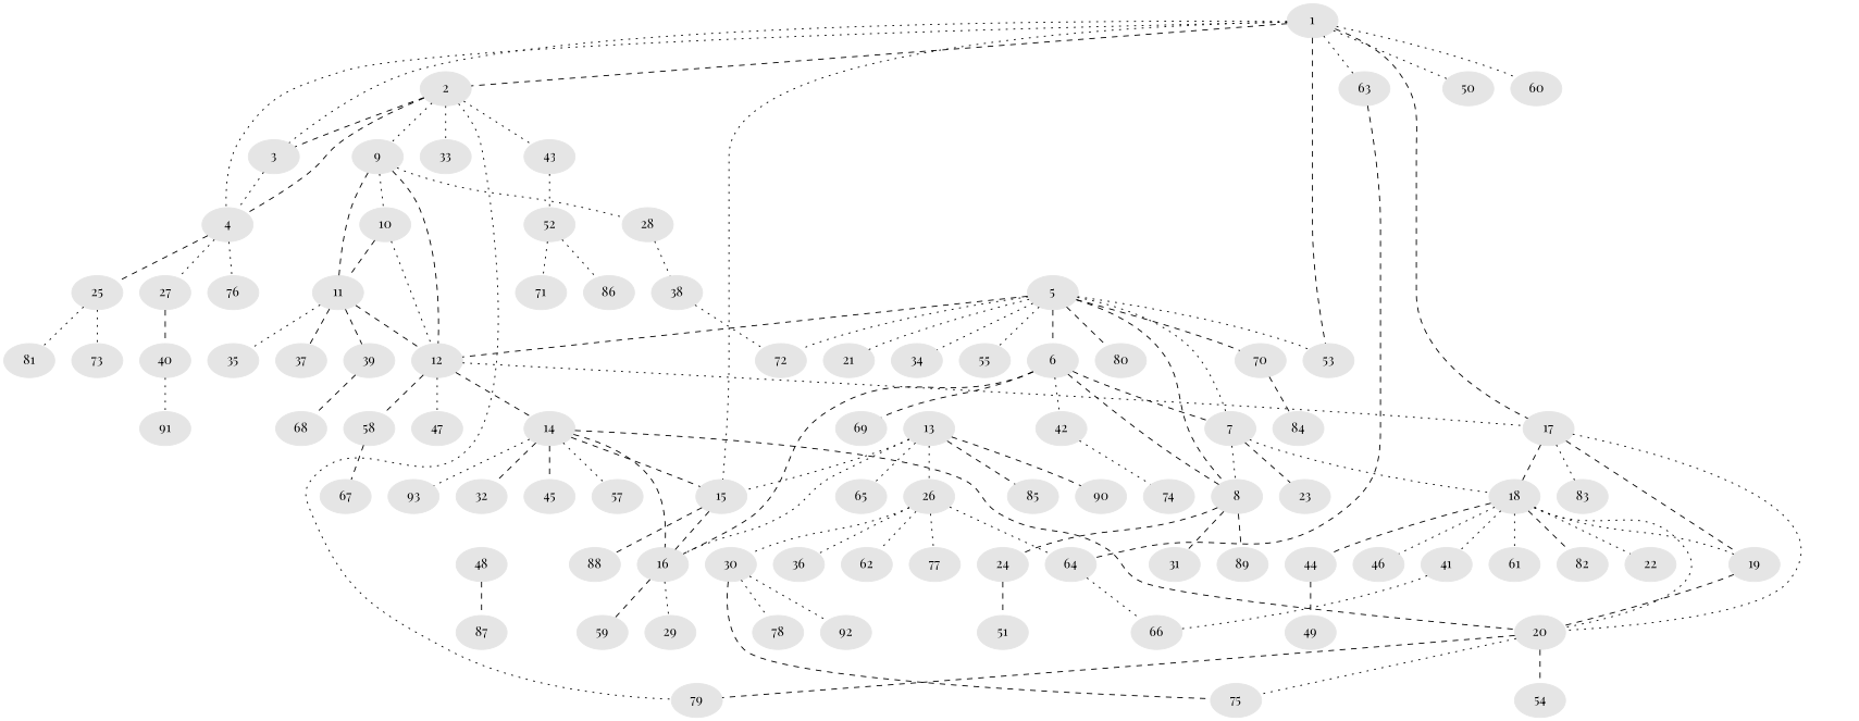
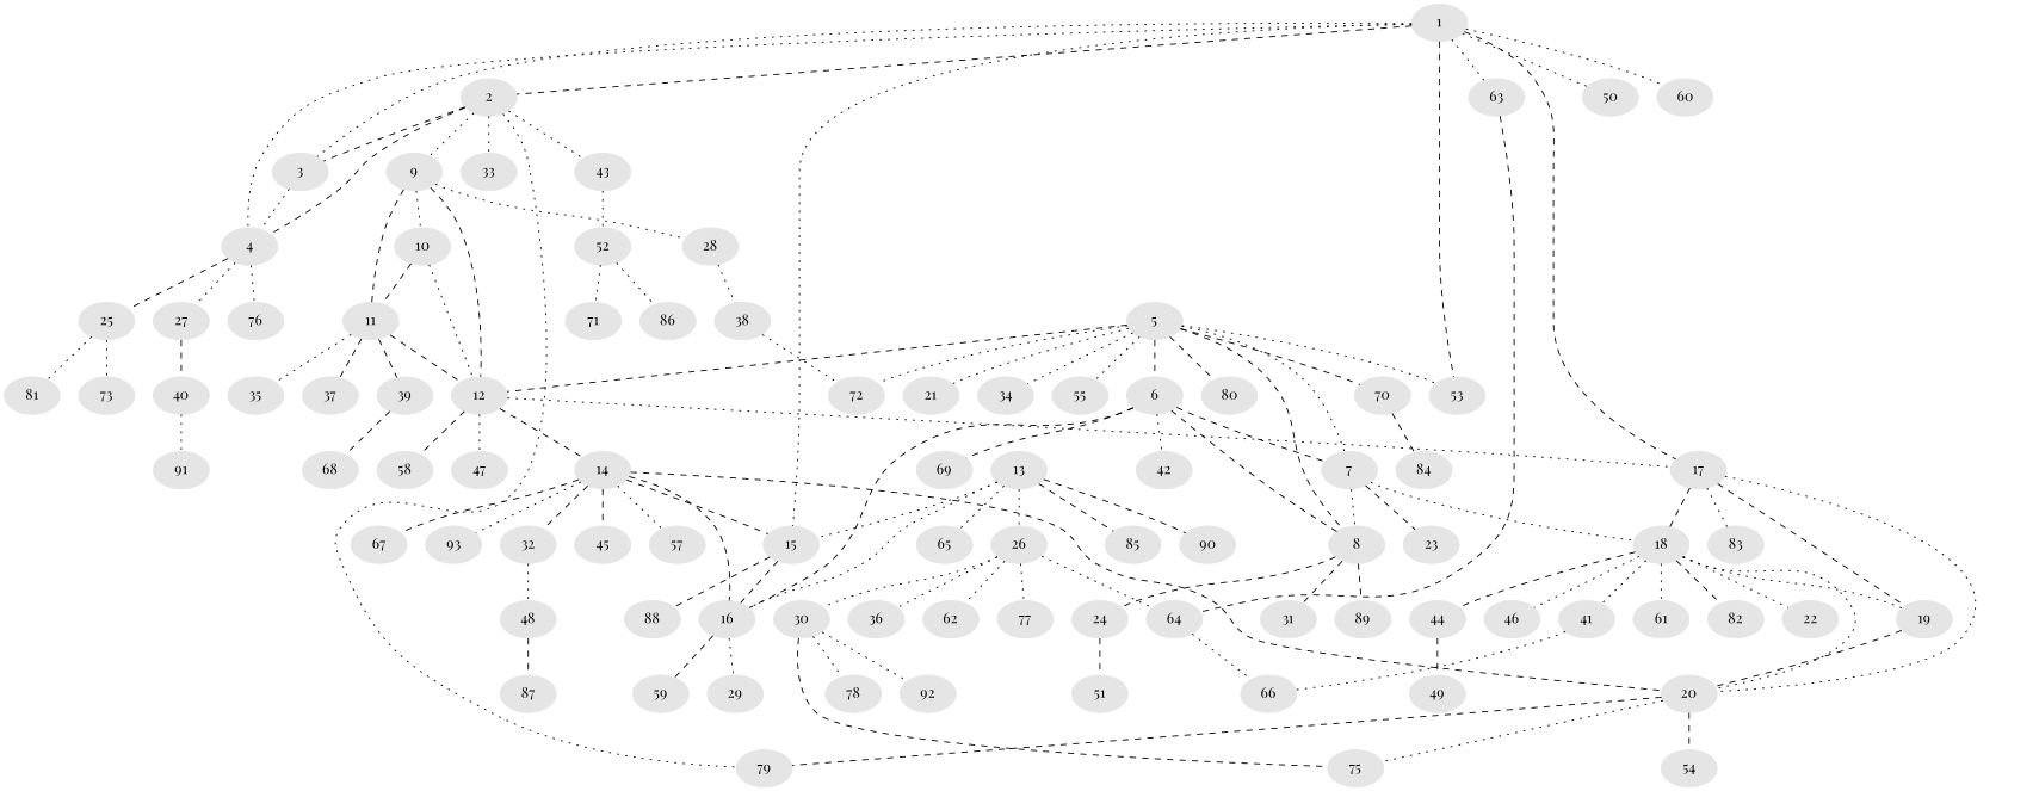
  graph {
    fontname="Playfair Display"
    node [color=gray90 fontname="Playfair Display" style=filled]
    edge [fontname="Playfair Display" style=dotted]
    1
    2
    3
    4
    15
    17
    50
    53
    60
    63
    9
    33
    43
    79
    25
    27
    76
    16
    88
    18
    20
    19
    83
    64
    12
    10
    11
    28
    52
    5
    6
    7
    8
    21
    34
    55
    70
    72
    80
    73
    81
    40
    42
    69
    23
    24
    31
    89
    14
    47
    58
    84
    29
    59
-   74
    22
    41
    44
    46
    61
    82
    51
    35
    37
    39
    38
    68
    32
    45
    57
    67
    93
    13
    26
    65
    85
    90
    30
    36
    62
    77
    54
    75
    48
    66
    49
    78
    92
    91
    87
    71
    86
    1 -- 2 [style=dashed]
    1 -- 3
    1 -- 4
    1 -- 15
    1 -- 17 [style=dashed]
    1 -- 50
    1 -- 53 [style=dashed]
    1 -- 60
    1 -- 63
    2 -- 3 [style=dashed]
    2 -- 4 [style=dashed]
    2 -- 9
    2 -- 33
    2 -- 43
    2 -- 79
    3 -- 4
    4 -- 25 [style=dashed]
    4 -- 27
    4 -- 76
    15 -- 16 [style=dashed]
    15 -- 88 [style=dashed]
    17 -- 18 [style=dashed]
    17 -- 20
    17 -- 19 [style=dashed]
    17 -- 83
    63 -- 64 [style=dashed]
    9 -- 12 [style=dashed]
    9 -- 10
    9 -- 11 [style=dashed]
    9 -- 28
    43 -- 52
    25 -- 73
    25 -- 81
    27 -- 40 [style=dashed]
    16 -- 29
    16 -- 59 [style=dashed]
    18 -- 20
    18 -- 19
    18 -- 22
    18 -- 41
    18 -- 44 [style=dashed]
    18 -- 46
    18 -- 61
    18 -- 82 [style=dashed]
    20 -- 79 [style=dashed]
    20 -- 54 [style=dashed]
    20 -- 75
    19 -- 20 [style=dashed]
    64 -- 66
    12 -- 17
    12 -- 14 [style=dashed]
    12 -- 47
    12 -- 58 [style=dashed]
    10 -- 12
    10 -- 11 [style=dashed]
    11 -- 12 [style=dashed]
    11 -- 35
    11 -- 37 [style=dashed]
    11 -- 39 [style=dashed]
    28 -- 38
    52 -- 71
    52 -- 86
    5 -- 53
    5 -- 12 [style=dashed]
    5 -- 6 [style=dashed]
    5 -- 7
    5 -- 8 [style=dashed]
    5 -- 21
    5 -- 34
    5 -- 55
    5 -- 70 [style=dashed]
    5 -- 72
    5 -- 80 [style=dashed]
    6 -- 16 [style=dashed]
    6 -- 7 [style=dashed]
    6 -- 8 [style=dashed]
    6 -- 42
    6 -- 69 [style=dashed]
    7 -- 18
    7 -- 8
    7 -- 23 [style=dashed]
    8 -- 24 [style=dashed]
    8 -- 31 [style=dashed]
    8 -- 89 [style=dashed]
    70 -- 84 [style=dashed]
    40 -- 91
-   42 -- 74
    24 -- 51 [style=dashed]
    14 -- 15 [style=dashed]
    14 -- 16 [style=dashed]
    14 -- 20 [style=dashed]
    14 -- 32 [style=dashed]
    14 -- 45 [style=dashed]
    14 -- 57
-   58 -- 67 [style=dashed]
+   14 -- 67 [style=dashed]
    14 -- 93
    41 -- 66
    44 -- 49 [style=dashed]
    39 -- 68 [style=dashed]
    38 -- 72
+   32 -- 48
    13 -- 15
    13 -- 16
    13 -- 26
    13 -- 65
    13 -- 85 [style=dashed]
    13 -- 90 [style=dashed]
    26 -- 64
    26 -- 30
    26 -- 36
    26 -- 62
    26 -- 77
    30 -- 75 [style=dashed]
    30 -- 78
    30 -- 92
    48 -- 87 [style=dashed]
  }
